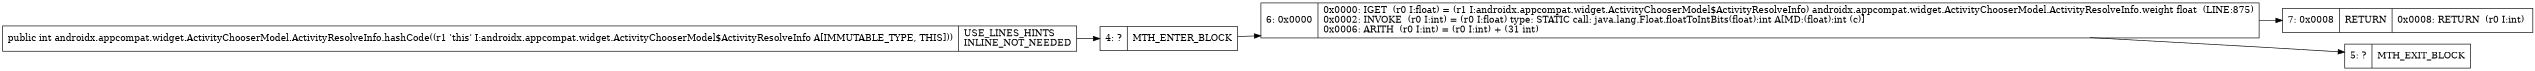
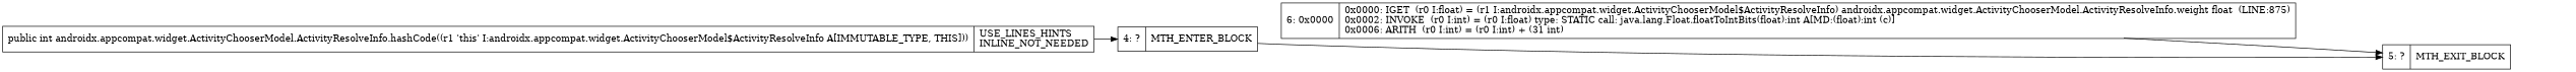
  digraph {
    rankdir=LR
    node [shape=record]
    n1 [label="{4\:\ ?|MTH_ENTER_BLOCK\l}"]
    n2 [label="{6\:\ 0x0000|0x0000: IGET  (r0 I:float) = (r1 I:androidx.appcompat.widget.ActivityChooserModel$ActivityResolveInfo) androidx.appcompat.widget.ActivityChooserModel.ActivityResolveInfo.weight float  (LINE:875)\l0x0002: INVOKE  (r0 I:int) = (r0 I:float) type: STATIC call: java.lang.Float.floatToIntBits(float):int A[MD:(float):int (c)]\l0x0006: ARITH  (r0 I:int) = (r0 I:int) + (31 int) \l}"]
-   n3 [label="{7\:\ 0x0008|RETURN\l|0x0008: RETURN  (r0 I:int) \l}"]
    n4 [label="{5\:\ ?|MTH_EXIT_BLOCK\l}"]
    n5 [label="{public int androidx.appcompat.widget.ActivityChooserModel.ActivityResolveInfo.hashCode((r1 'this' I:androidx.appcompat.widget.ActivityChooserModel$ActivityResolveInfo A[IMMUTABLE_TYPE, THIS]))  | USE_LINES_HINTS\lINLINE_NOT_NEEDED\l}"]
-   n1 -> n2
-   n2 -> n3
+   n1 -> n4
    n2 -> n4
    n5 -> n1
  }
